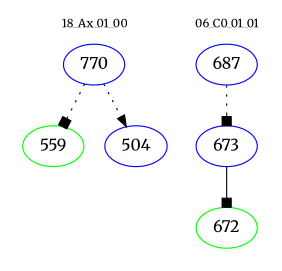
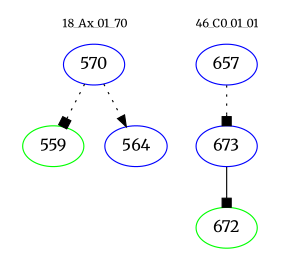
  digraph {
    fontname=Merriweather
    node [color=blue fontname=Merriweather]
    edge [arrowhead=box color=black fontname=Merriweather style=dotted]
-   n1 [label=770]
+   n1 [label=570]
    n2 [color=green label=559]
-   n3 [label=504]
-   n4 [label=687]
+   n3 [label=564]
+   n4 [label=657]
    n5 [color=green label=672]
    n6 [label=673]
    subgraph cluster_1 {
      color=white
      fontsize=10
-     label="18_Ax_01_00"
+     label="18_Ax_01_70"
      n1
      n2
      n3
    }
    subgraph cluster_2 {
      color=white
      fontsize=10
-     label="06_C0_01_01"
+     label="46_C0_01_01"
      n4
      n5
      n6
    }
    n1 -> n2
    n1 -> n3 [arrowhead=normal]
    n4 -> n6
    n6 -> n5 [style=solid]
  }
